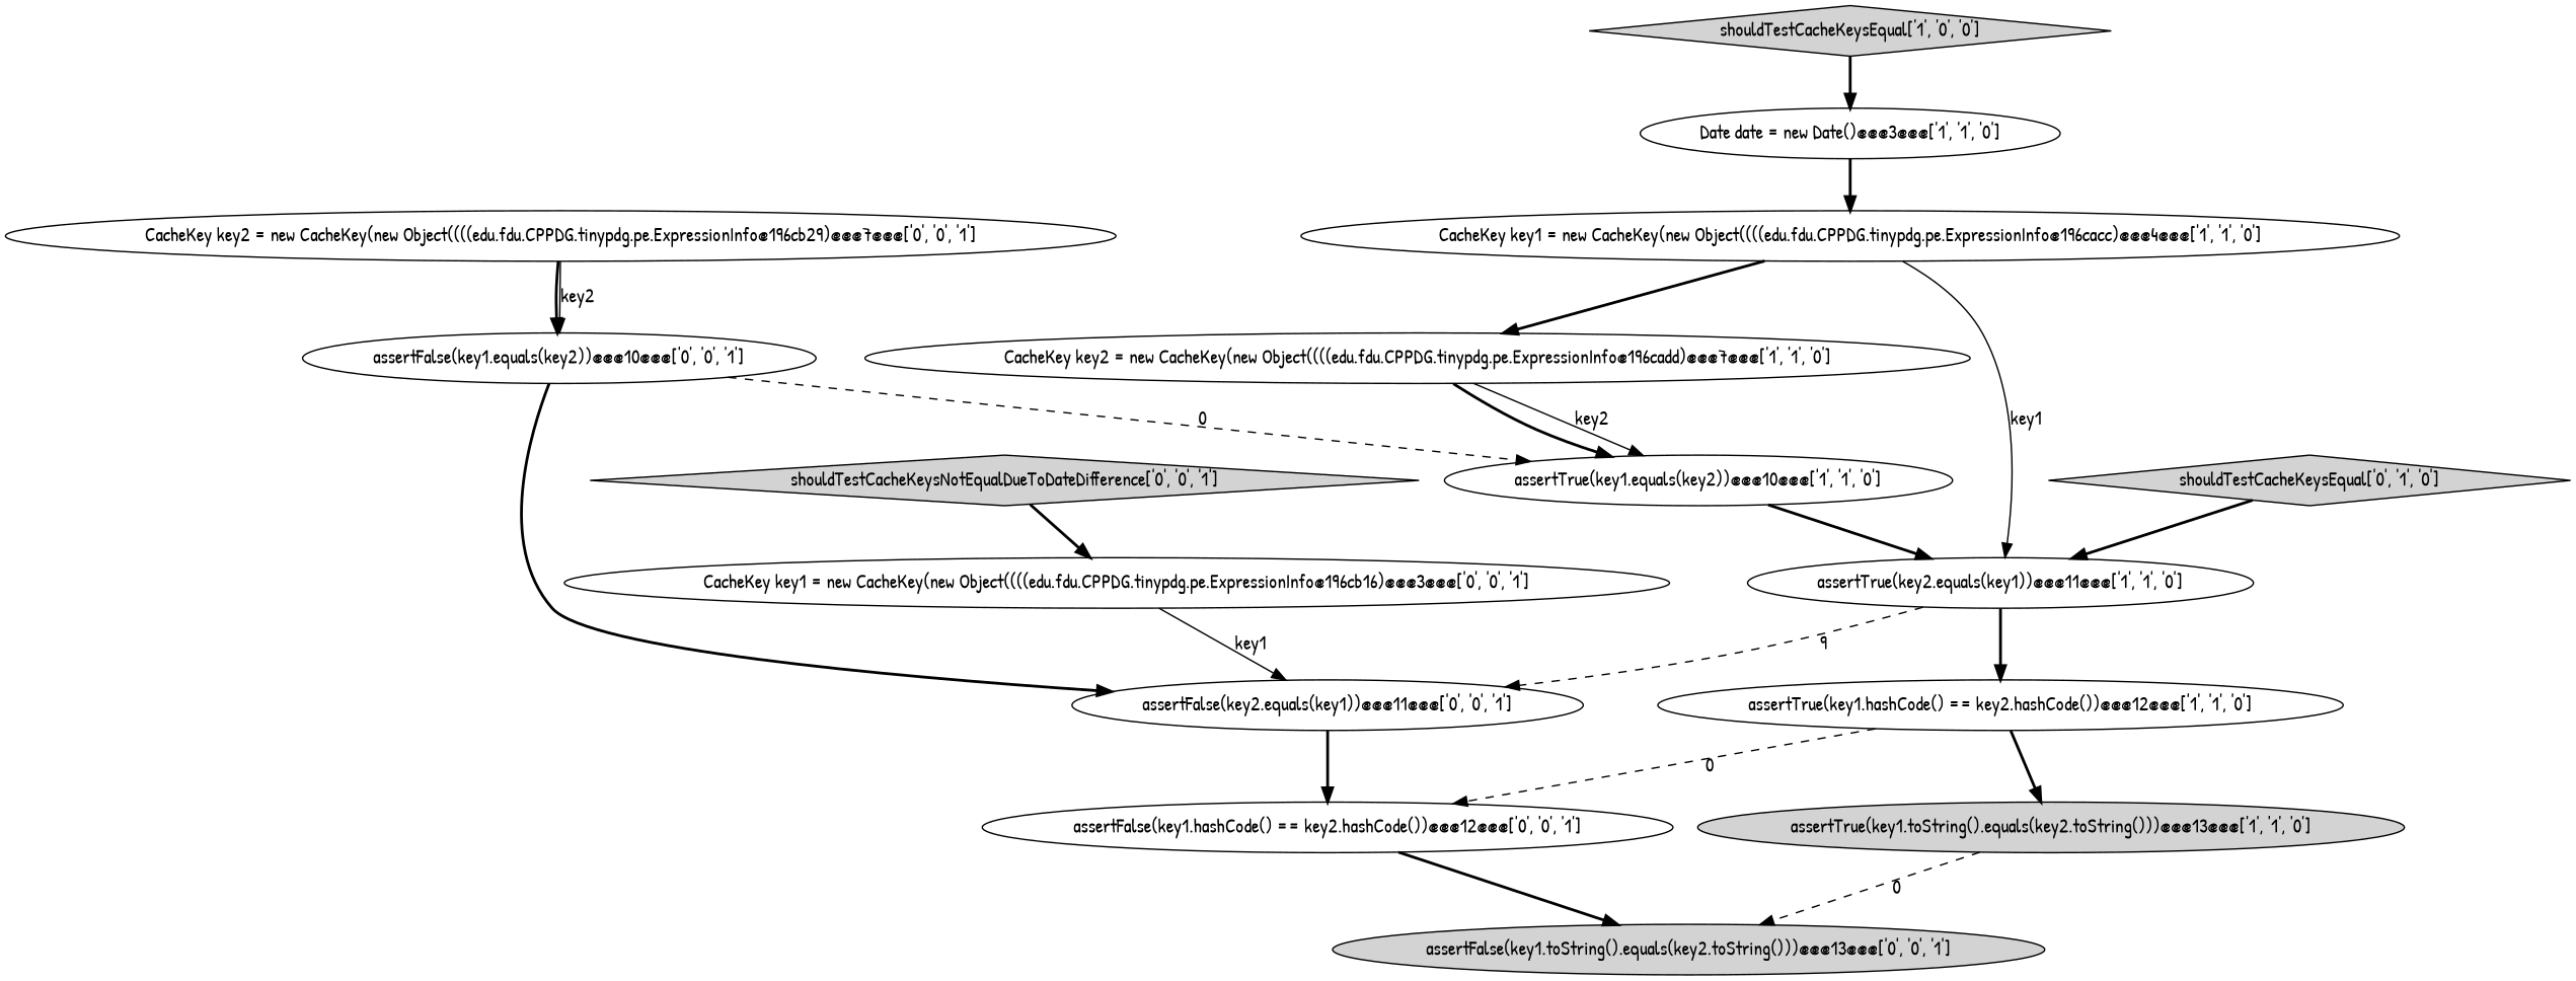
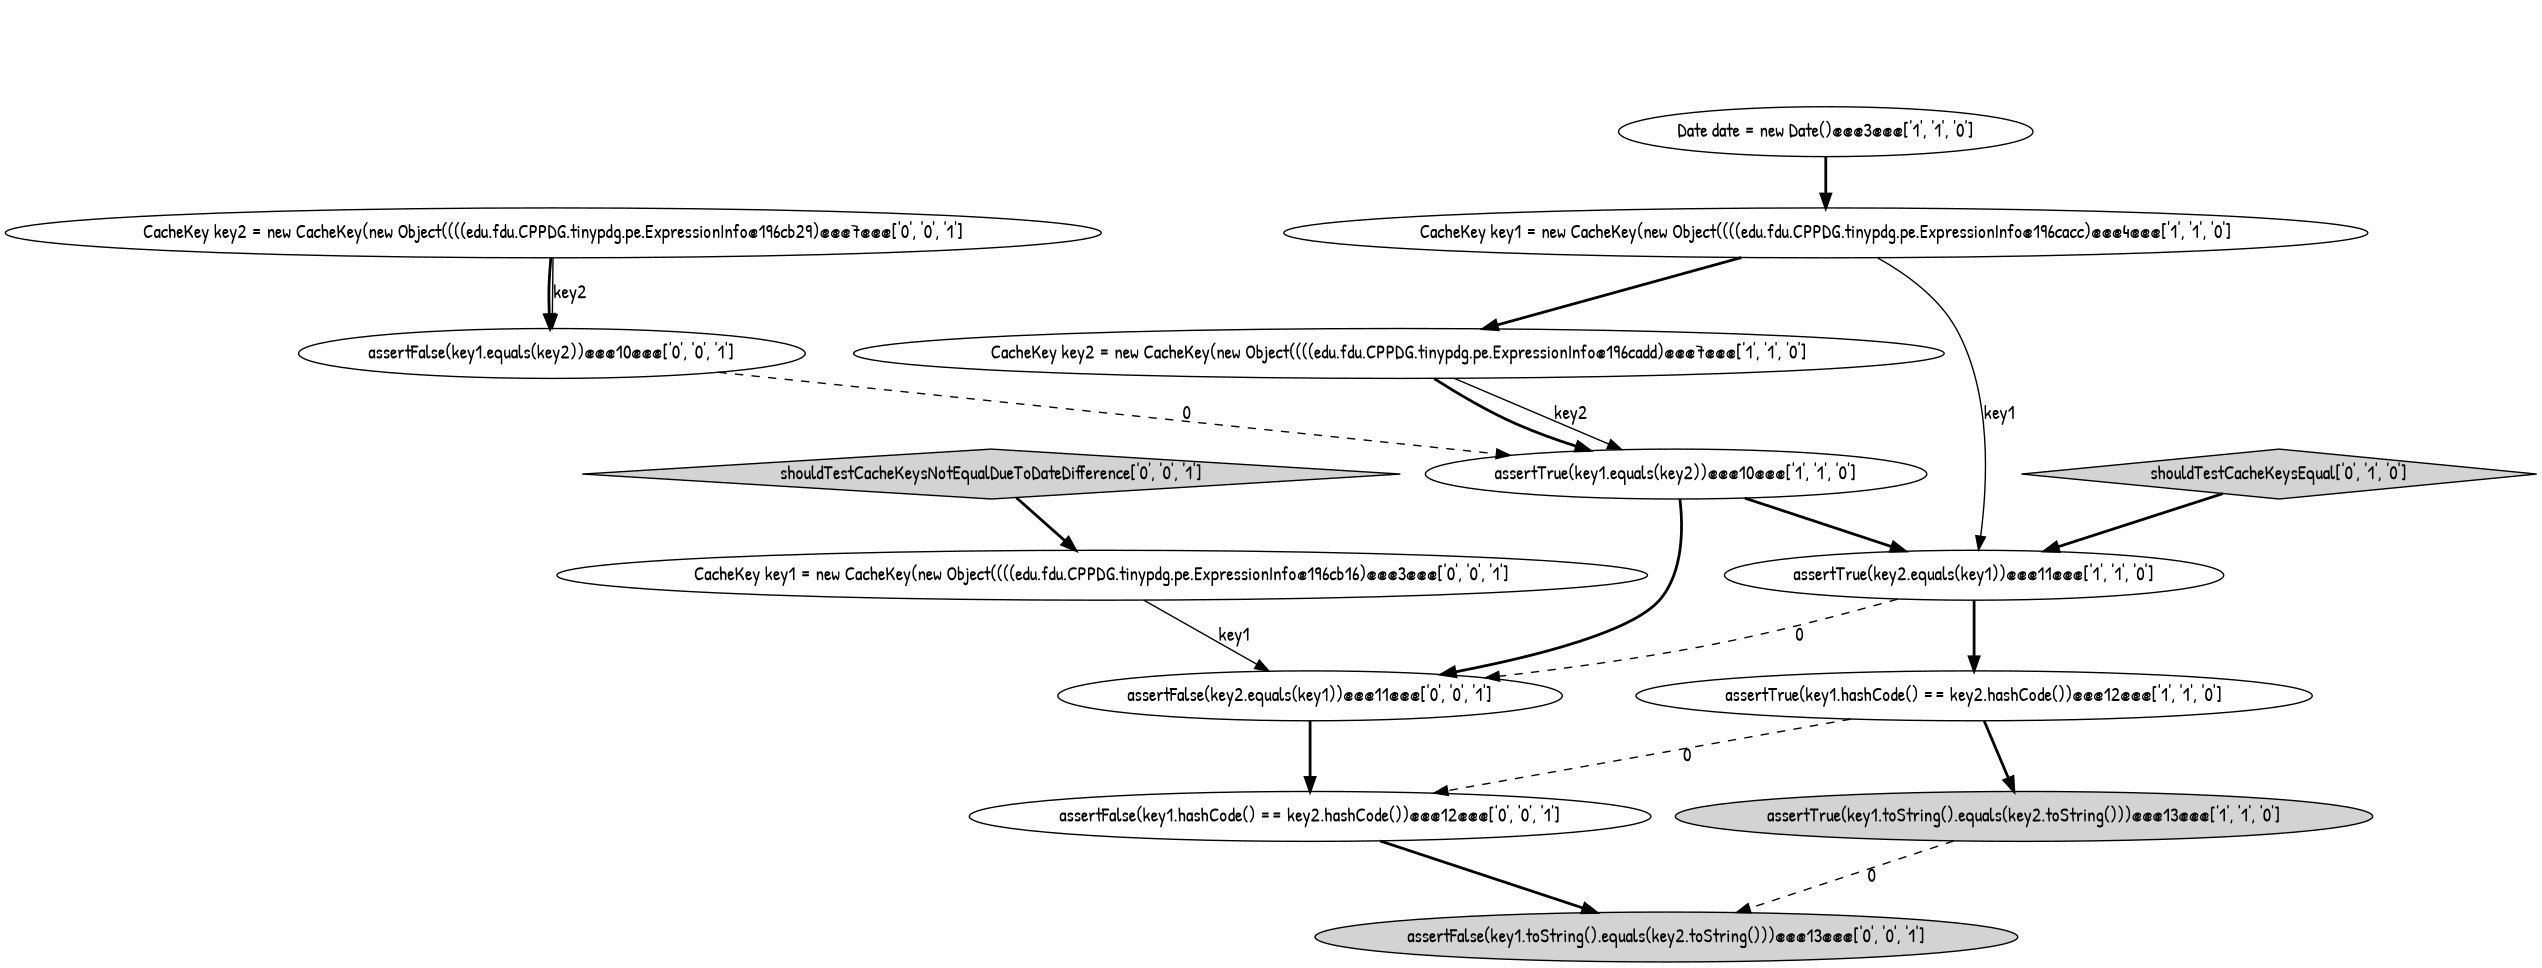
  digraph {
    fontname="Patrick Hand"
    node [fillcolor=white fontname="Patrick Hand" shape=ellipse style=filled]
    edge [fontname="Patrick Hand" style=bold]
    n1 [fillcolor=lightgray label="shouldTestCacheKeysNotEqualDueToDateDifference['0', '0', '1']" shape=diamond]
    n2 [label="CacheKey key1 = new CacheKey(new Object((((edu.fdu.CPPDG.tinypdg.pe.ExpressionInfo@196cb16)@@@3@@@['0', '0', '1']"]
    n3 [label="assertFalse(key2.equals(key1))@@@11@@@['0', '0', '1']"]
    n4 [label="assertFalse(key1.hashCode() == key2.hashCode())@@@12@@@['0', '0', '1']"]
    n5 [fillcolor=lightgray label="assertFalse(key1.toString().equals(key2.toString()))@@@13@@@['0', '0', '1']"]
    n6 [label="assertTrue(key2.equals(key1))@@@11@@@['1', '1', '0']"]
    n7 [label="assertTrue(key1.hashCode() == key2.hashCode())@@@12@@@['1', '1', '0']"]
    n8 [fillcolor=lightgray label="assertTrue(key1.toString().equals(key2.toString()))@@@13@@@['1', '1', '0']"]
    n9 [label="CacheKey key2 = new CacheKey(new Object((((edu.fdu.CPPDG.tinypdg.pe.ExpressionInfo@196cb29)@@@7@@@['0', '0', '1']"]
    n10 [label="assertFalse(key1.equals(key2))@@@10@@@['0', '0', '1']"]
    n11 [label="Date date = new Date()@@@3@@@['1', '1', '0']"]
    n12 [label="CacheKey key1 = new CacheKey(new Object((((edu.fdu.CPPDG.tinypdg.pe.ExpressionInfo@196cacc)@@@4@@@['1', '1', '0']"]
    n13 [label="CacheKey key2 = new CacheKey(new Object((((edu.fdu.CPPDG.tinypdg.pe.ExpressionInfo@196cadd)@@@7@@@['1', '1', '0']"]
    n14 [label="assertTrue(key1.equals(key2))@@@10@@@['1', '1', '0']"]
-   n15 [fillcolor=lightgray label="shouldTestCacheKeysEqual['1', '0', '0']" shape=diamond]
    n16 [fillcolor=lightgray label="shouldTestCacheKeysEqual['0', '1', '0']" shape=diamond]
    n1 -> n2
    n2 -> n3 [label=key1 style=solid]
    n3 -> n4
    n4 -> n5
-   n6 -> n3 [label=9 style=dashed]
+   n6 -> n3 [label=0 style=dashed]
    n6 -> n7
    n7 -> n4 [label=0 style=dashed]
    n7 -> n8
    n8 -> n5 [label=0 style=dashed]
    n9 -> n10
    n9 -> n10 [label=key2 style=solid]
-   n10 -> n3
+   n14 -> n3
    n10 -> n14 [label=0 style=dashed]
    n11 -> n12
    n12 -> n6 [label=key1 style=solid]
    n12 -> n13
    n13 -> n14 [label=key2 style=solid]
    n13 -> n14
    n14 -> n6
-   n15 -> n11
    n16 -> n6
  }
